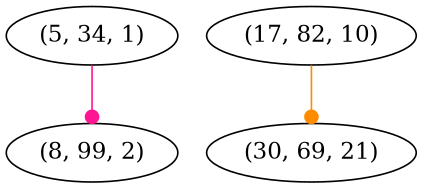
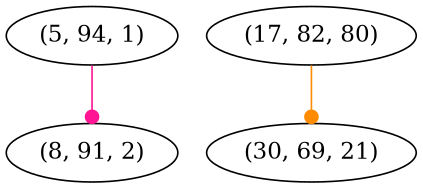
  digraph {
    edge [arrowhead=dot]
-   "(5, 94, 1)" [label="(5, 34, 1)"]
-   "(8, 91, 2)" [label="(8, 99, 2)"]
-   "(17, 82, 10)"
+   "(5, 94, 1)"
+   "(8, 91, 2)"
+   "(17, 82, 10)" [label="(17, 82, 80)"]
    "(30, 69, 21)"
    "(5, 94, 1)" -> "(8, 91, 2)" [color=deeppink]
    "(17, 82, 10)" -> "(30, 69, 21)" [color=darkorange]
  }
